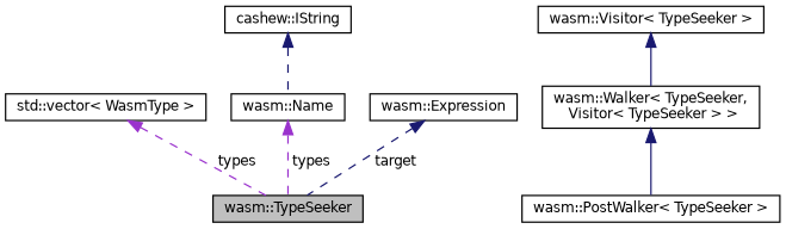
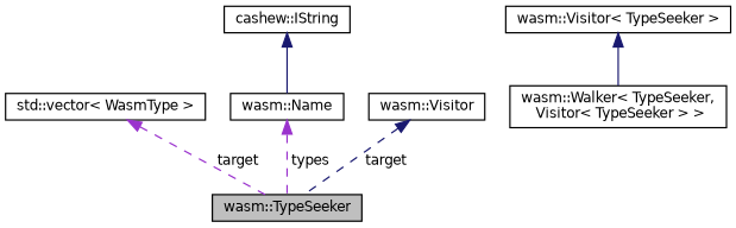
  digraph {
    node [color=black fillcolor=white fontname=Helvetica fontsize=10 shape=record style=filled]
    edge [color=midnightblue dir=back fontname=Helvetica fontsize=10 labelfontname=Helvetica labelfontsize=10 style=solid]
    n1 [fillcolor=grey75 fontcolor=black height=0.2 label="wasm::TypeSeeker" width=0.4]
-   n2 [height=0.2 label="wasm::PostWalker\< TypeSeeker \>" width=0.4]
    n3 [height=0.2 label="wasm::Walker\< TypeSeeker,\l Visitor\< TypeSeeker \> \>" width=0.4]
    n4 [height=0.2 label="wasm::Visitor\< TypeSeeker \>" width=0.4]
    n5 [height=0.2 label="std::vector\< WasmType \>" width=0.4]
    n6 [height=0.2 label="wasm::Name" width=0.4]
    n7 [height=0.2 label="cashew::IString" width=0.4]
-   n8 [height=0.2 label="wasm::Expression" width=0.4]
-   n3 -> n2
+   n8 [height=0.2 label="wasm::Visitor" width=0.4]
    n4 -> n3
-   n5 -> n1 [color=darkorchid3 label=" types" style=dashed]
+   n5 -> n1 [color=darkorchid3 label=" target" style=dashed]
    n6 -> n1 [color=darkorchid3 label=" types" style=dashed]
-   n7 -> n6 [style=dashed]
+   n7 -> n6
    n8 -> n1 [label=" target" style=dashed]
  }
